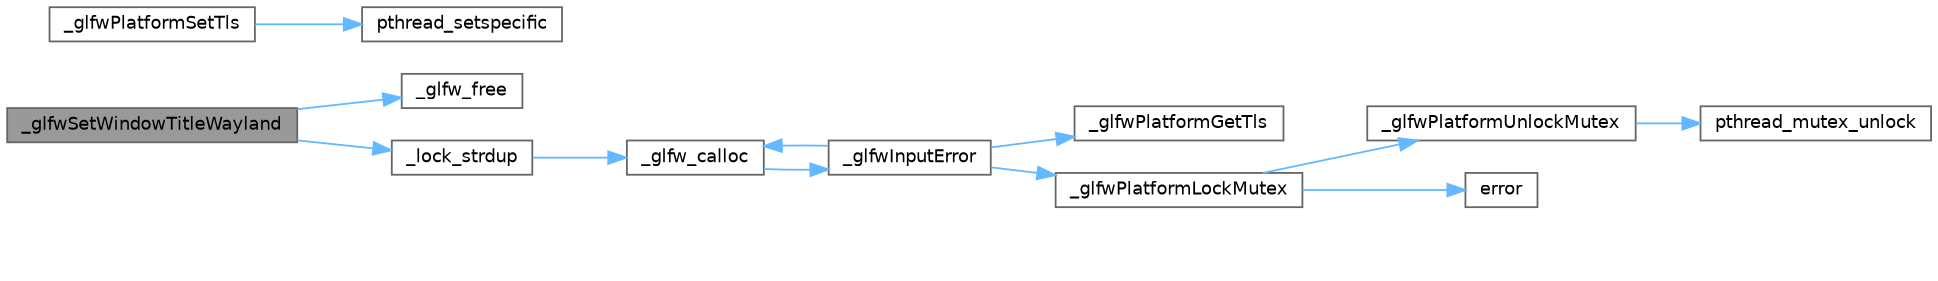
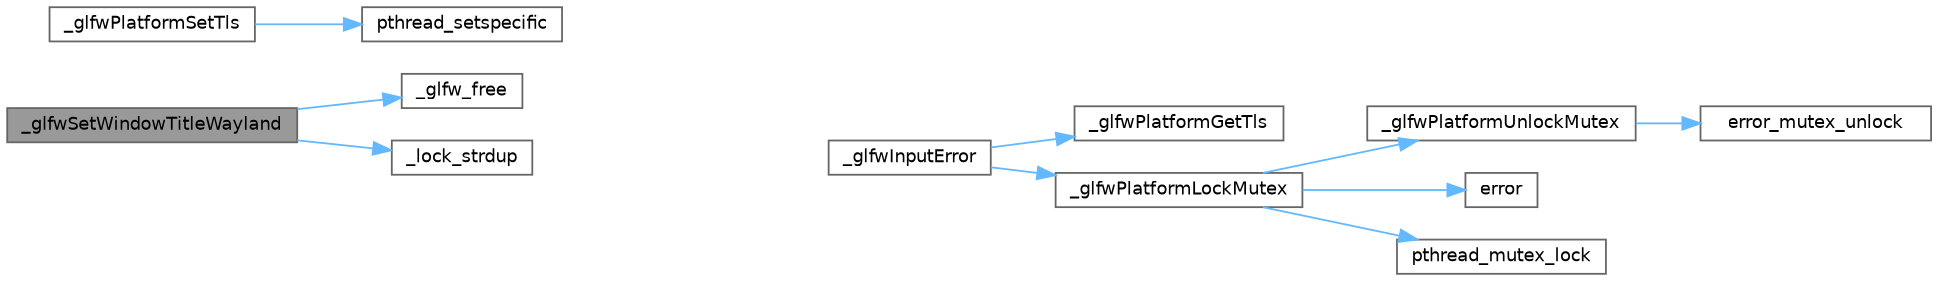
  digraph {
    rankdir=LR
    node [color=grey40 fillcolor=white fontname=Helvetica fontsize=10 shape=box style=filled]
    edge [color=steelblue1 fontname=Helvetica fontsize=10 labelfontname=Helvetica labelfontsize=10 style=solid]
    n1 [color=gray40 fillcolor=grey60 fontcolor=black height=0.2 label=_glfwSetWindowTitleWayland width=0.4]
    n2 [height=0.2 label=_glfw_free width=0.4]
    n3 [height=0.2 label=_lock_strdup width=0.4]
-   n4 [height=0.2 label=_glfw_calloc width=0.4]
    n5 [height=0.2 label=_glfwInputError width=0.4]
    n6 [height=0.2 label=_glfwPlatformGetTls width=0.4]
    n7 [height=0.2 label=_glfwPlatformLockMutex width=0.4]
    n8 [height=0.2 label=_glfwPlatformUnlockMutex width=0.4]
    n9 [height=0.2 label=error width=0.4]
+   n10 [height=0.2 label=pthread_mutex_lock width=0.4]
    n11 [height=0.2 label=_glfwPlatformSetTls width=0.4]
    n12 [height=0.2 label=pthread_setspecific width=0.4]
-   n13 [height=0.2 label=pthread_mutex_unlock width=0.4]
+   n13 [height=0.2 label=error_mutex_unlock width=0.4]
    n1 -> n2
    n1 -> n3
-   n3 -> n4
-   n4 -> n5
-   n5 -> n4
    n5 -> n6
    n5 -> n7
    n7 -> n8
    n7 -> n9
+   n7 -> n10
    n8 -> n13
    n11 -> n12
  }
